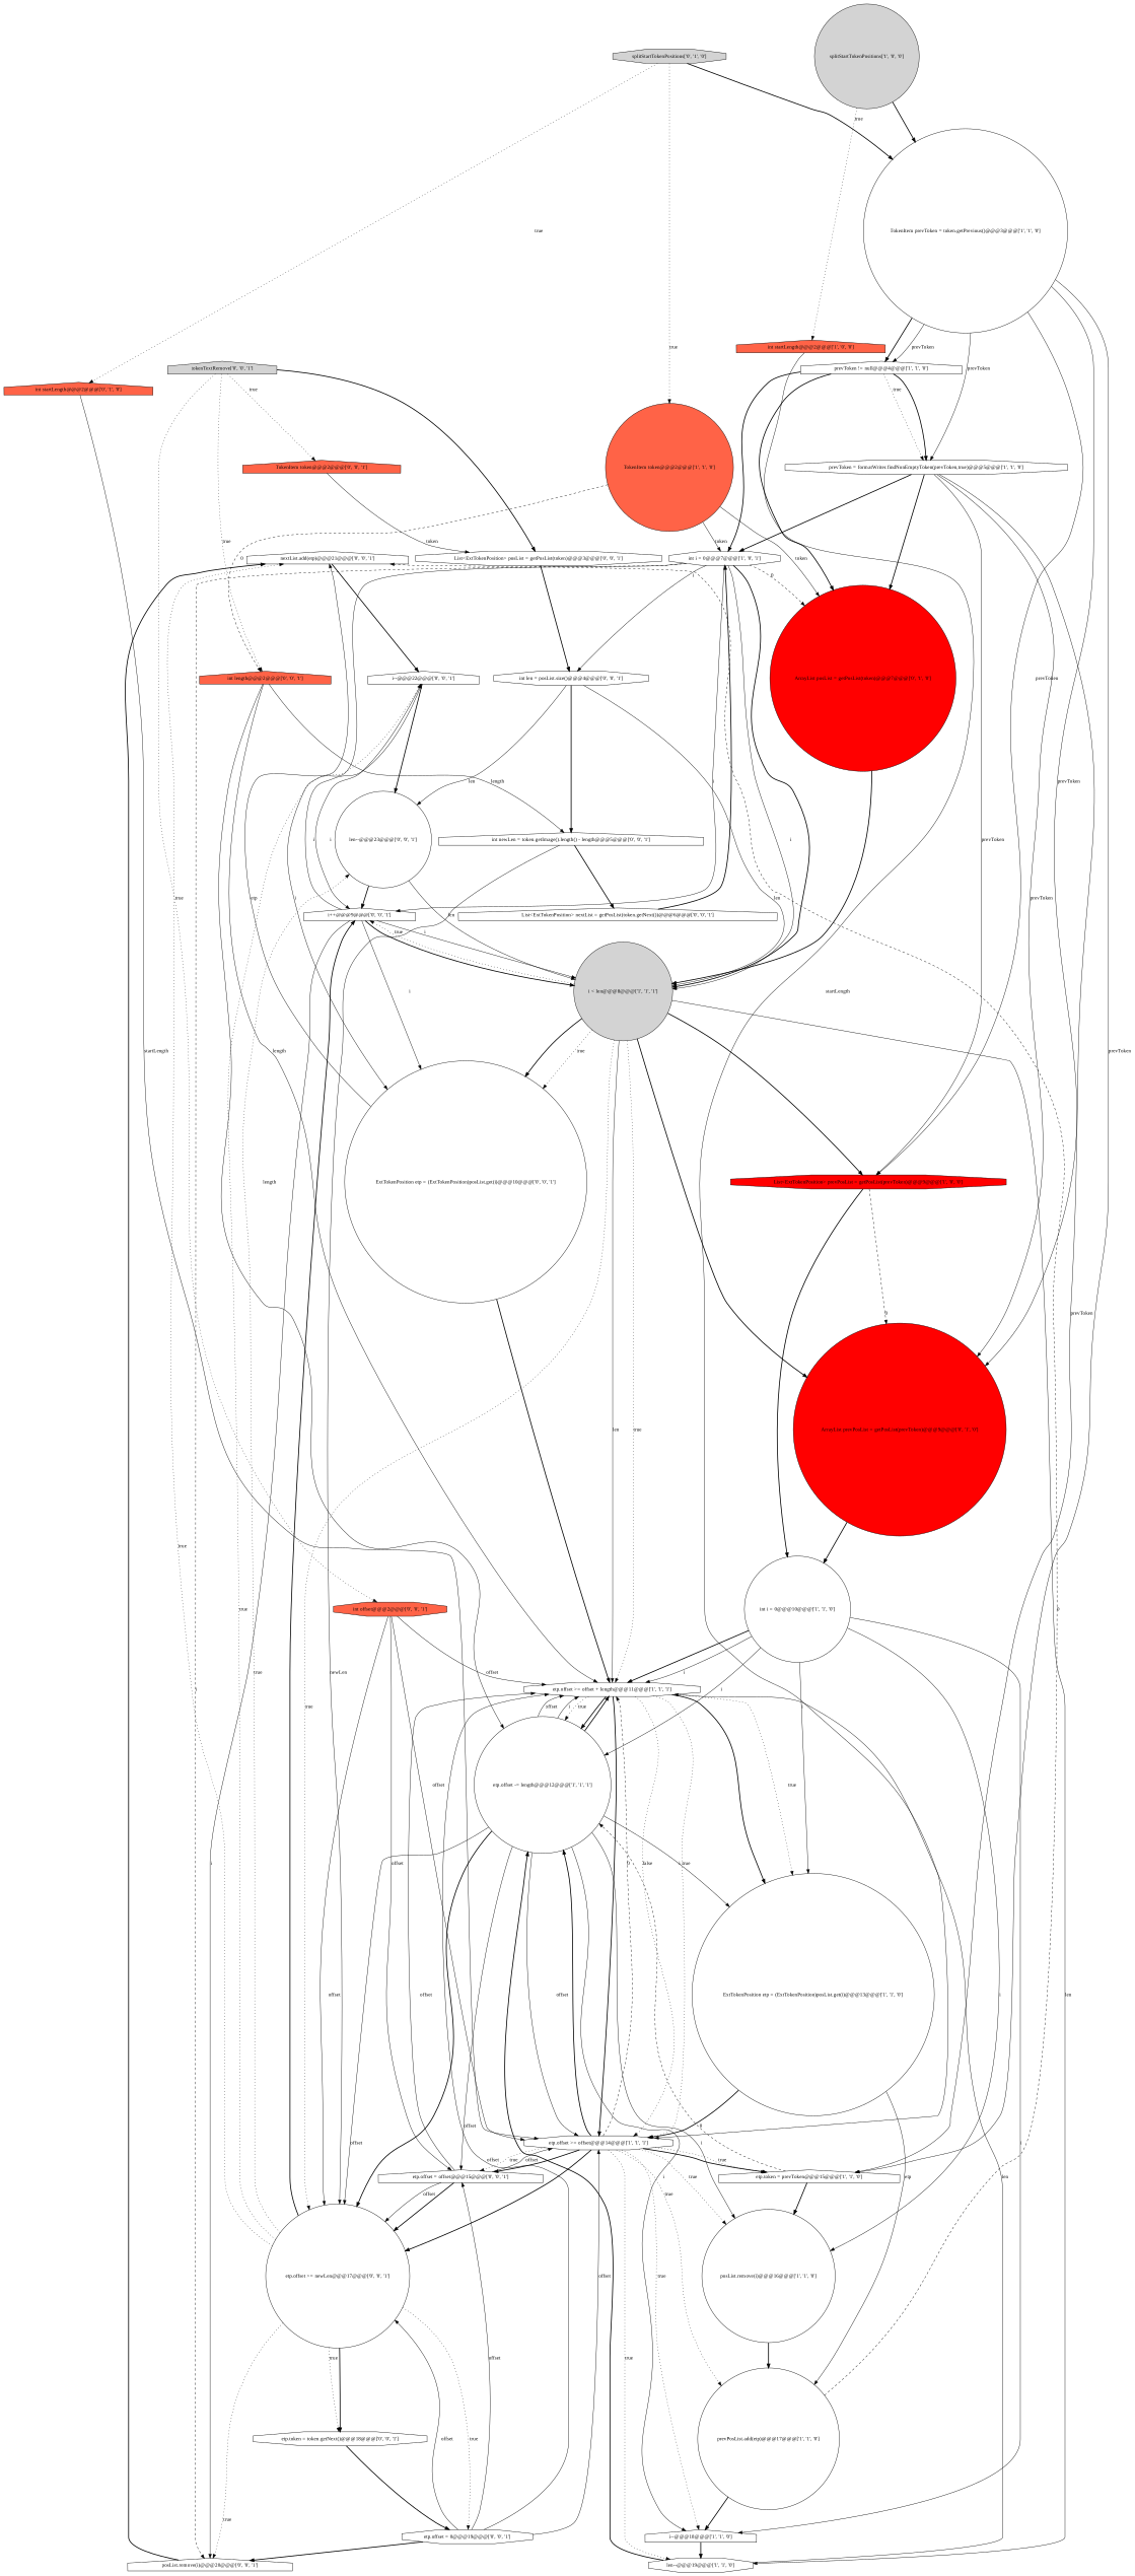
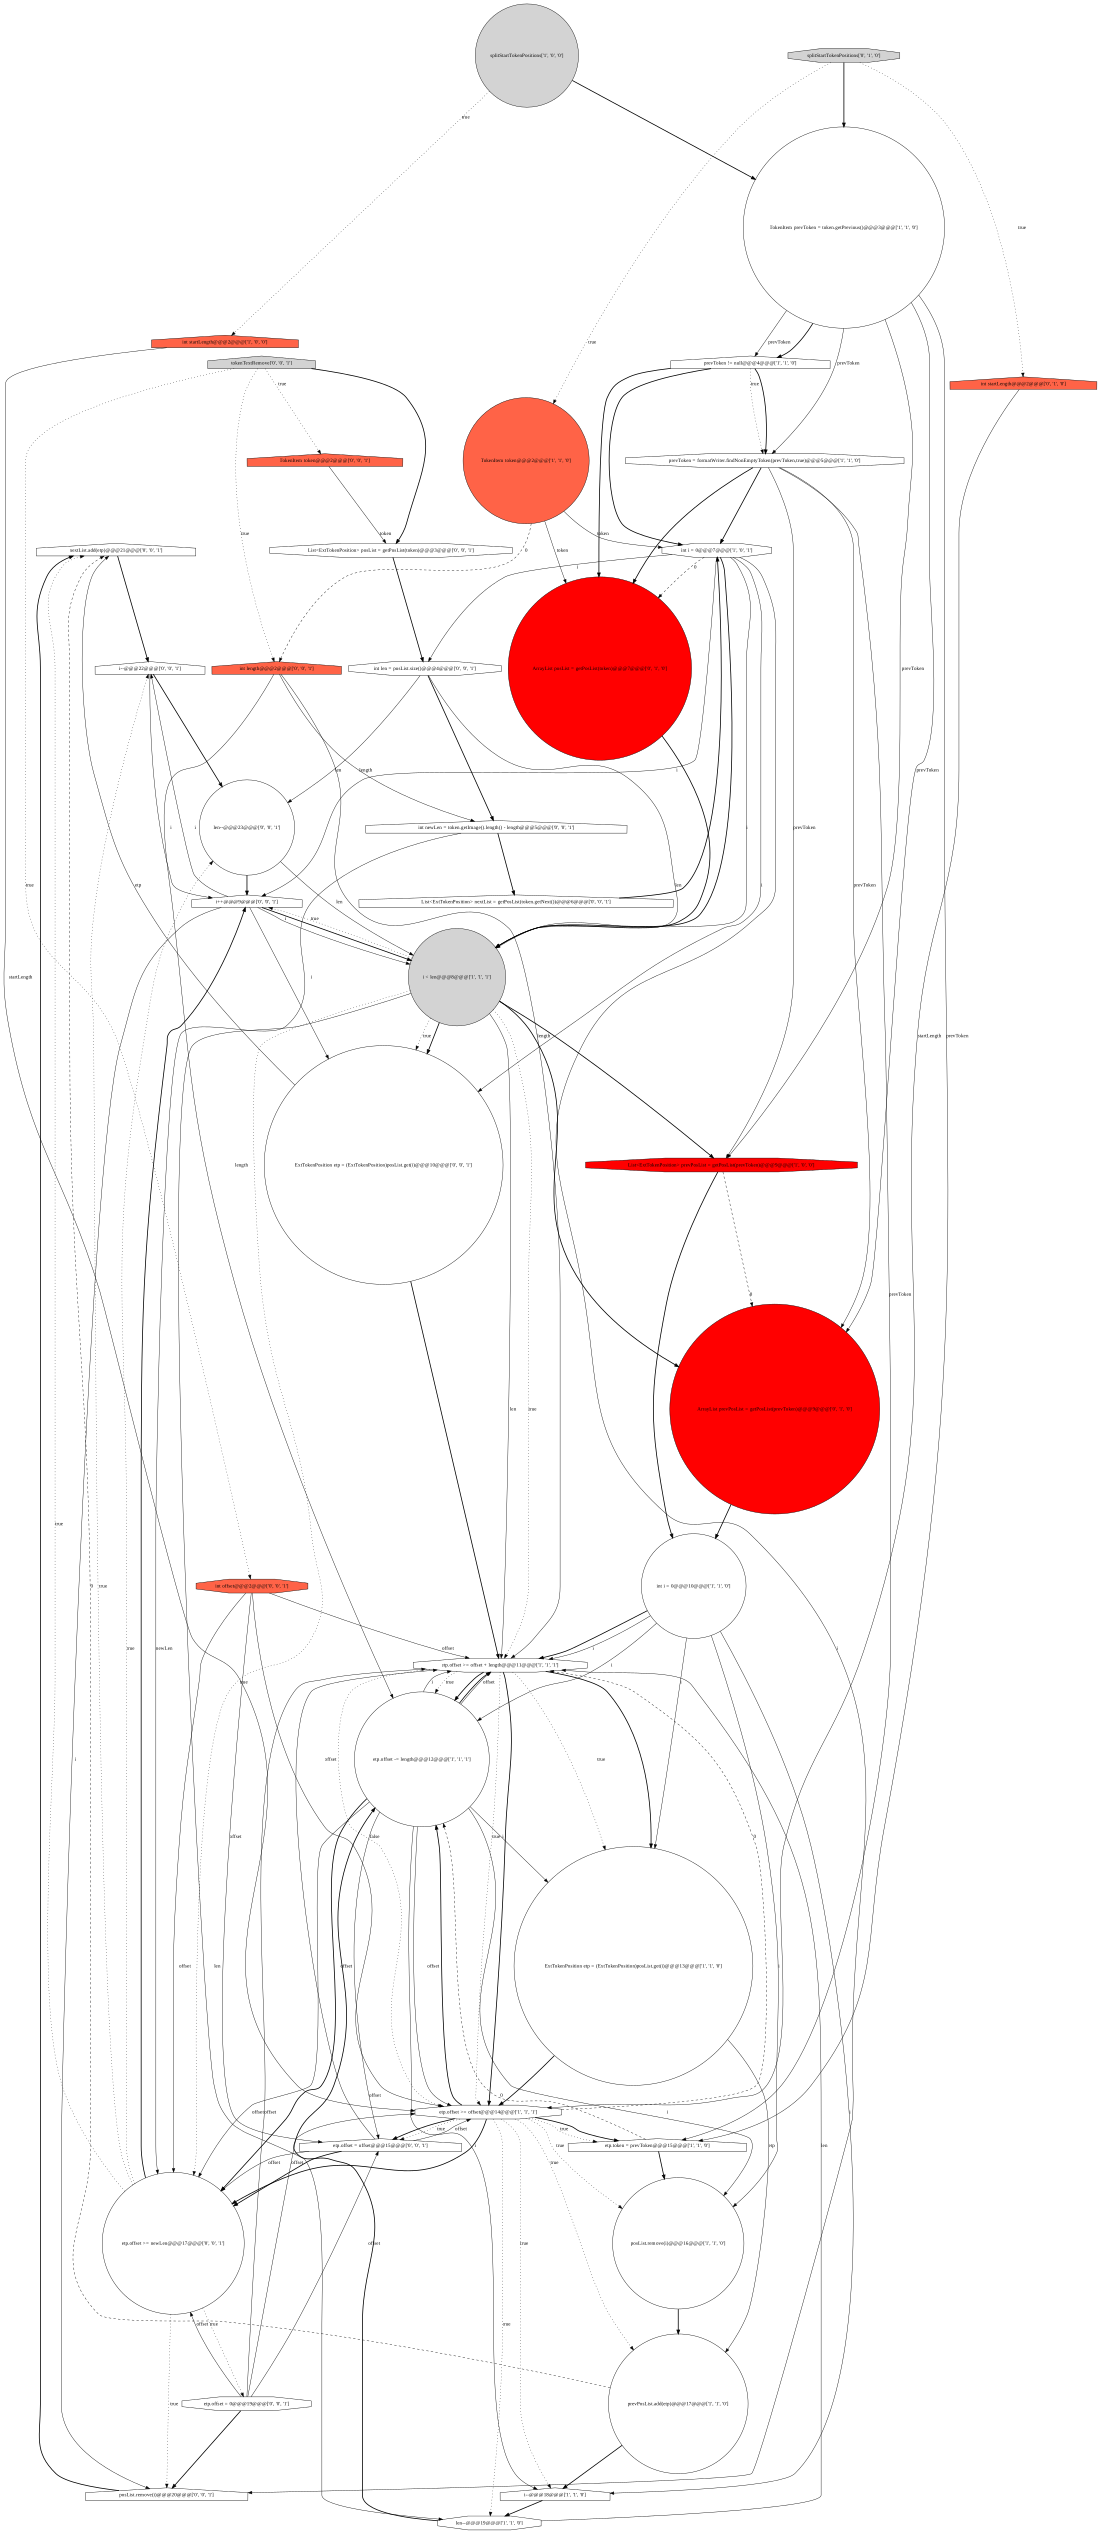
  digraph {
    fontname="Liberation Serif"
    node [fillcolor=white fontname="Liberation Serif" shape=house style=filled]
    edge [fontname="Liberation Serif" style=solid]
    n1 [label="nextList.add(etp)@@@21@@@['0', '0', '1']"]
    n2 [label="i--@@@22@@@['0', '0', '1']"]
    n3 [label="len--@@@23@@@['0', '0', '1']" shape=circle]
    n4 [label="i++@@@9@@@['0', '0', '1']"]
    n5 [fillcolor=tomato label="TokenItem token@@@2@@@['1', '1', '0']" shape=circle]
    n6 [fillcolor=tomato label="int length@@@2@@@['0', '0', '1']"]
    n7 [fillcolor=red label="ArrayList posList = getPosList(token)@@@7@@@['0', '1', '0']" shape=circle]
    n8 [label="int i = 0@@@7@@@['1', '0', '1']" shape=octagon]
    n9 [label="etp.offset -= length@@@12@@@['1', '1', '1']" shape=circle]
    n10 [label="etp.offset >= offset + length@@@11@@@['1', '1', '1']" shape=octagon]
    n11 [label="int newLen = token.getImage().length() - length@@@5@@@['0', '0', '1']"]
    n12 [fillcolor=lightgray label="i < len@@@8@@@['1', '1', '1']" shape=circle]
    n13 [label="posList.remove(i)@@@20@@@['0', '0', '1']"]
    n14 [label="ExtTokenPosition etp = (ExtTokenPosition)posList.get(i)@@@10@@@['0', '0', '1']" shape=circle]
    n15 [label="int len = posList.size()@@@4@@@['0', '0', '1']" shape=octagon]
    n16 [label="etp.token = prevToken@@@15@@@['1', '1', '0']"]
    n17 [label="posList.remove(i)@@@16@@@['1', '1', '0']" shape=circle]
    n18 [label="prevPosList.add(etp)@@@17@@@['1', '1', '0']" shape=circle]
    n19 [label="ExtTokenPosition etp = (ExtTokenPosition)posList.get(i)@@@13@@@['1', '1', '0']" shape=circle]
    n20 [label="etp.offset >= offset@@@14@@@['1', '1', '1']" shape=octagon]
    n21 [label="etp.offset = offset@@@15@@@['0', '0', '1']"]
    n22 [label="etp.offset >= newLen@@@17@@@['0', '0', '1']" shape=circle]
    n23 [label="i--@@@18@@@['1', '1', '0']"]
    n24 [label="prevToken != null@@@4@@@['1', '1', '0']"]
    n25 [label="prevToken = formatWriter.findNonEmptyToken(prevToken,true)@@@5@@@['1', '1', '0']" shape=octagon]
    n26 [fillcolor=red label="ArrayList prevPosList = getPosList(prevToken)@@@9@@@['0', '1', '0']" shape=circle]
    n27 [fillcolor=red label="List<ExtTokenPosition> prevPosList = getPosList(prevToken)@@@9@@@['1', '0', '0']" shape=octagon]
    n28 [label="len--@@@19@@@['1', '1', '0']" shape=octagon]
-   n29 [label="etp.token = token.getNext()@@@18@@@['0', '0', '1']" shape=octagon]
    n30 [label="etp.offset = 0@@@19@@@['0', '0', '1']" shape=octagon]
    n31 [label="int i = 0@@@10@@@['1', '1', '0']" shape=circle]
    n32 [fillcolor=tomato label="int offset@@@2@@@['0', '0', '1']" shape=octagon]
    n33 [fillcolor=tomato label="int startLength@@@2@@@['0', '1', '0']"]
    n34 [fillcolor=tomato label="int startLength@@@2@@@['1', '0', '0']"]
    n35 [label="List<ExtTokenPosition> nextList = getPosList(token.getNext())@@@6@@@['0', '0', '1']"]
    n36 [fillcolor=lightgray label="splitStartTokenPositions['1', '0', '0']" shape=circle]
    n37 [label="TokenItem prevToken = token.getPrevious()@@@3@@@['1', '1', '0']" shape=circle]
    n38 [fillcolor=lightgray label="tokenTextRemove['0', '0', '1']"]
    n39 [fillcolor=tomato label="TokenItem token@@@2@@@['0', '0', '1']"]
    n40 [label="List<ExtTokenPosition> posList = getPosList(token)@@@3@@@['0', '0', '1']" shape=octagon]
    n41 [fillcolor=lightgray label="splitStartTokenPositions['0', '1', '0']" shape=octagon]
    n1 -> n2 [style=bold]
    n2 -> n3 [style=bold]
    n2 -> n4 [label=i]
    n3 -> n4 [style=bold]
    n3 -> n12 [label=len]
    n4 -> n2 [label=i]
    n4 -> n12 [label=i]
    n4 -> n12 [style=bold]
    n4 -> n13 [label=i]
    n4 -> n14 [label=i]
    n5 -> n6 [label=0 style=dashed]
    n5 -> n7 [label=token]
    n5 -> n8 [label=token]
    n6 -> n9 [label=length]
    n6 -> n10 [label=length]
    n6 -> n11 [label=length]
    n7 -> n12 [style=bold]
    n8 -> n4 [label=i]
    n8 -> n7 [label=0 style=dashed]
    n8 -> n12 [label=i]
    n8 -> n12 [style=bold]
-   n8 -> n13 [label=i style=dashed]
+   n8 -> n13 [label=i]
    n8 -> n14 [label=i]
    n8 -> n15 [label=i]
    n9 -> n10 [label=offset]
    n9 -> n10 [style=bold]
    n9 -> n10 [label=i]
    n9 -> n17 [label=i]
    n9 -> n19 [label=i]
    n9 -> n20 [label=offset]
    n9 -> n21 [label=offset]
    n9 -> n22 [style=bold]
    n9 -> n22 [label=offset]
    n9 -> n23 [label=i]
    n10 -> n9 [label=true style=dotted]
    n10 -> n9 [style=bold]
    n10 -> n19 [label=true style=dotted]
    n10 -> n19 [style=bold]
    n10 -> n20 [label=true style=dotted]
    n10 -> n20 [style=bold]
    n10 -> n20 [label=false style=dotted]
    n11 -> n22 [label=newLen]
    n11 -> n35 [style=bold]
    n12 -> n4 [label=true style=dotted]
    n12 -> n10 [label=len]
    n12 -> n10 [label=true style=dotted]
    n12 -> n14 [style=bold]
    n12 -> n14 [label=true style=dotted]
    n12 -> n22 [label=true style=dotted]
    n12 -> n26 [style=bold]
    n12 -> n27 [style=bold]
    n12 -> n28 [label=len]
    n13 -> n1 [style=bold]
    n14 -> n1 [label=etp]
    n14 -> n10 [style=bold]
    n15 -> n3 [label=len]
    n15 -> n11 [style=bold]
    n15 -> n12 [label=len]
    n16 -> n9 [label=0 style=dashed]
    n16 -> n17 [style=bold]
    n17 -> n18 [style=bold]
    n18 -> n1 [label=0 style=dashed]
    n18 -> n23 [style=bold]
    n19 -> n18 [label=etp]
    n19 -> n20 [style=bold]
    n20 -> n9 [style=bold]
    n20 -> n10 [label=0 style=dashed]
    n20 -> n16 [style=bold]
    n20 -> n16 [label=true style=dotted]
    n20 -> n17 [label=true style=dotted]
    n20 -> n18 [label=true style=dotted]
    n20 -> n21 [style=bold]
    n20 -> n21 [label=true style=dotted]
    n20 -> n22 [style=bold]
    n20 -> n23 [label=true style=dotted]
    n20 -> n28 [label=true style=dotted]
    n21 -> n10 [label=offset]
    n21 -> n20 [label=offset]
    n21 -> n22 [style=bold]
    n21 -> n22 [label=offset]
    n22 -> n1 [label=true style=dotted]
    n22 -> n2 [label=true style=dotted]
    n22 -> n3 [label=true style=dotted]
    n22 -> n4 [style=bold]
    n22 -> n13 [label=true style=dotted]
-   n22 -> n29 [style=bold]
-   n22 -> n29 [label=true style=dotted]
    n22 -> n30 [label=true style=dotted]
    n23 -> n28 [style=bold]
    n24 -> n7 [style=bold]
    n24 -> n8 [style=bold]
    n24 -> n25 [label=true style=dotted]
    n24 -> n25 [style=bold]
    n25 -> n7 [style=bold]
    n25 -> n8 [style=bold]
    n25 -> n16 [label=prevToken]
    n25 -> n26 [label=prevToken]
    n25 -> n27 [label=prevToken]
    n26 -> n31 [style=bold]
    n27 -> n26 [label=0 style=dashed]
    n27 -> n31 [style=bold]
    n28 -> n9 [style=bold]
    n28 -> n10 [label=len]
-   n29 -> n30 [style=bold]
    n30 -> n10 [label=offset]
    n30 -> n13 [style=bold]
    n30 -> n20 [label=offset]
    n30 -> n21 [label=offset]
    n30 -> n22 [label=offset]
    n31 -> n9 [label=i]
    n31 -> n10 [label=i]
    n31 -> n10 [style=bold]
    n31 -> n17 [label=i]
    n31 -> n19 [label=i]
    n31 -> n23 [label=i]
    n32 -> n10 [label=offset]
    n32 -> n20 [label=offset]
    n32 -> n21 [label=offset]
    n32 -> n22 [label=offset]
    n33 -> n20 [label=startLength]
    n34 -> n20 [label=startLength]
    n35 -> n8 [style=bold]
    n36 -> n34 [label=true style=dotted]
    n36 -> n37 [style=bold]
    n37 -> n16 [label=prevToken]
    n37 -> n24 [label=prevToken]
    n37 -> n24 [style=bold]
    n37 -> n25 [label=prevToken]
    n37 -> n26 [label=prevToken]
    n37 -> n27 [label=prevToken]
    n38 -> n6 [label=true style=dotted]
    n38 -> n32 [label=true style=dotted]
    n38 -> n39 [label=true style=dotted]
    n38 -> n40 [style=bold]
    n39 -> n40 [label=token]
    n40 -> n15 [style=bold]
    n41 -> n5 [label=true style=dotted]
    n41 -> n33 [label=true style=dotted]
    n41 -> n37 [style=bold]
  }
